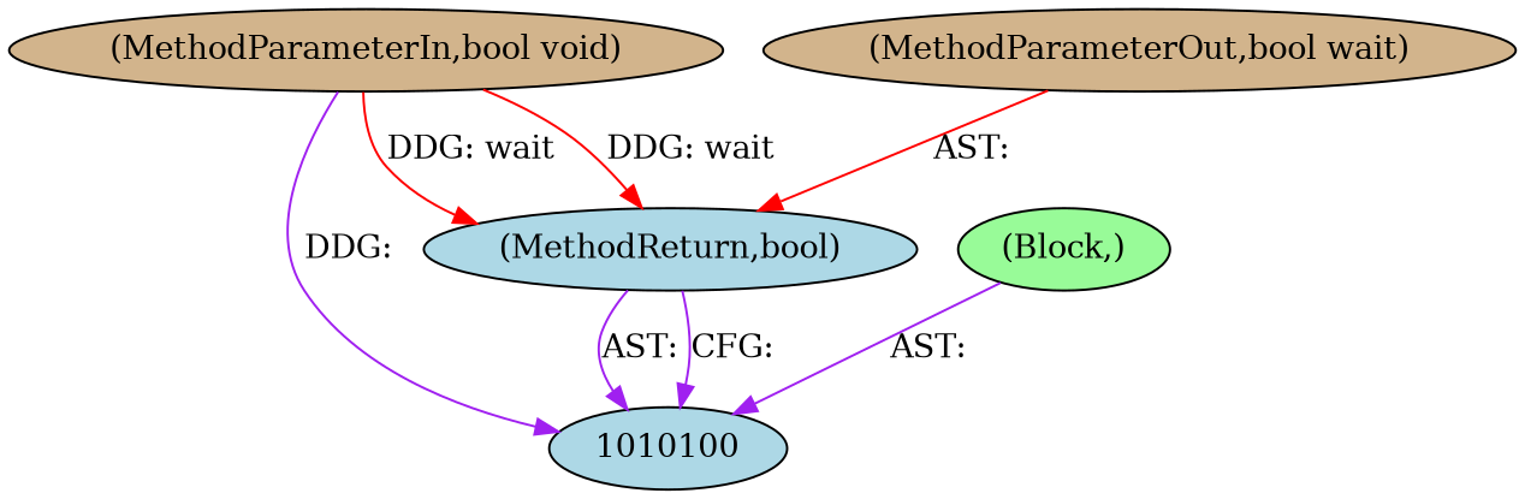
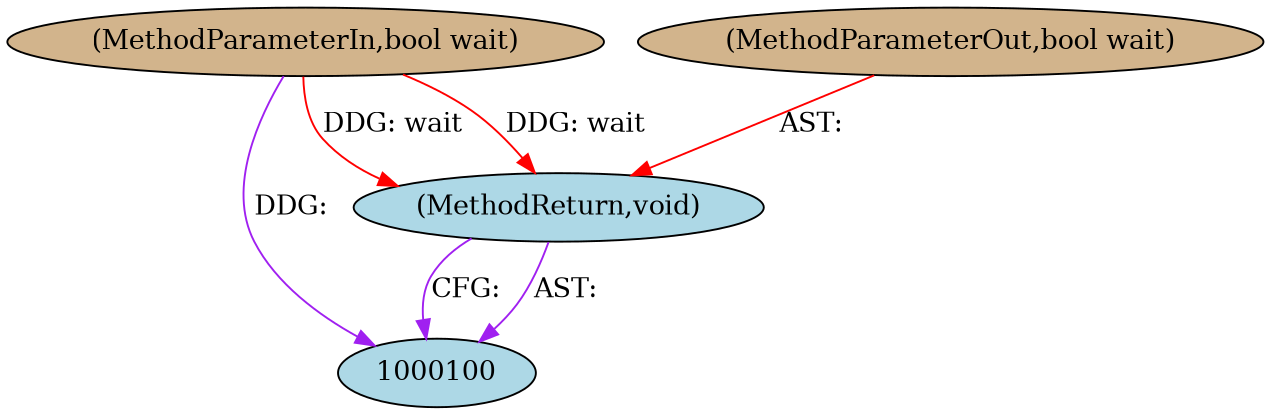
  digraph {
    node [fillcolor=lightblue style=filled]
    edge [color=purple]
-   n1 [label="(MethodReturn,bool)"]
-   1000100 [label=1010100]
-   n3 [fillcolor=tan label="(MethodParameterIn,bool void)"]
+   n1 [label="(MethodReturn,void)"]
+   1000100
+   n3 [fillcolor=tan label="(MethodParameterIn,bool wait)"]
    n4 [fillcolor=tan label="(MethodParameterOut,bool wait)"]
-   n5 [fillcolor=palegreen label="(Block,)"]
    n1 -> 1000100 [label="AST: "]
    n1 -> 1000100 [label="CFG: "]
    n3 -> n1 [color=red label="DDG: wait"]
    n3 -> n1 [color=red label="DDG: wait"]
    n3 -> 1000100 [label="DDG: "]
    n4 -> n1 [color=red label="AST: "]
-   n5 -> 1000100 [label="AST: "]
  }
